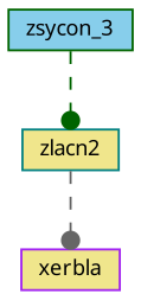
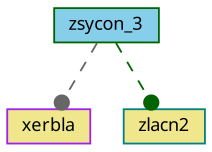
  digraph {
    fontname="Noto Sans"
    rankdir=TB
    node [fillcolor=khaki fontname="Noto Sans" fontsize=10 shape=record style=filled]
    edge [arrowhead=dot fontname="Noto Sans" fontsize=10 labelfontname=Helvetica labelfontsize=10 style=dashed]
    n1 [color=darkgreen fillcolor=skyblue fontcolor=black height=0.2 label=zsycon_3 width=0.4]
    n2 [color=purple height=0.2 label=xerbla width=0.4]
    n3 [color=teal height=0.2 label=zlacn2 width=0.4]
-   n3 -> n2 [color=gray40]
+   n1 -> n2 [color=gray40]
    n1 -> n3 [color=darkgreen]
  }
